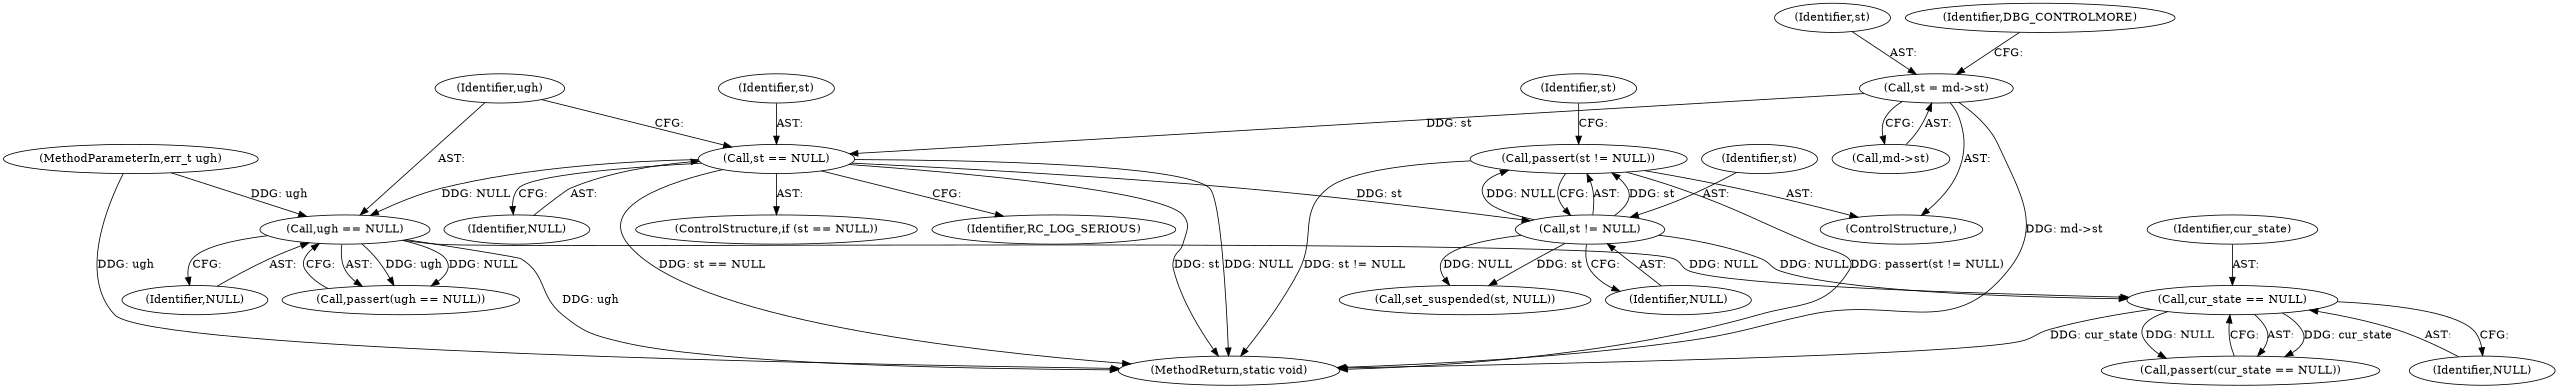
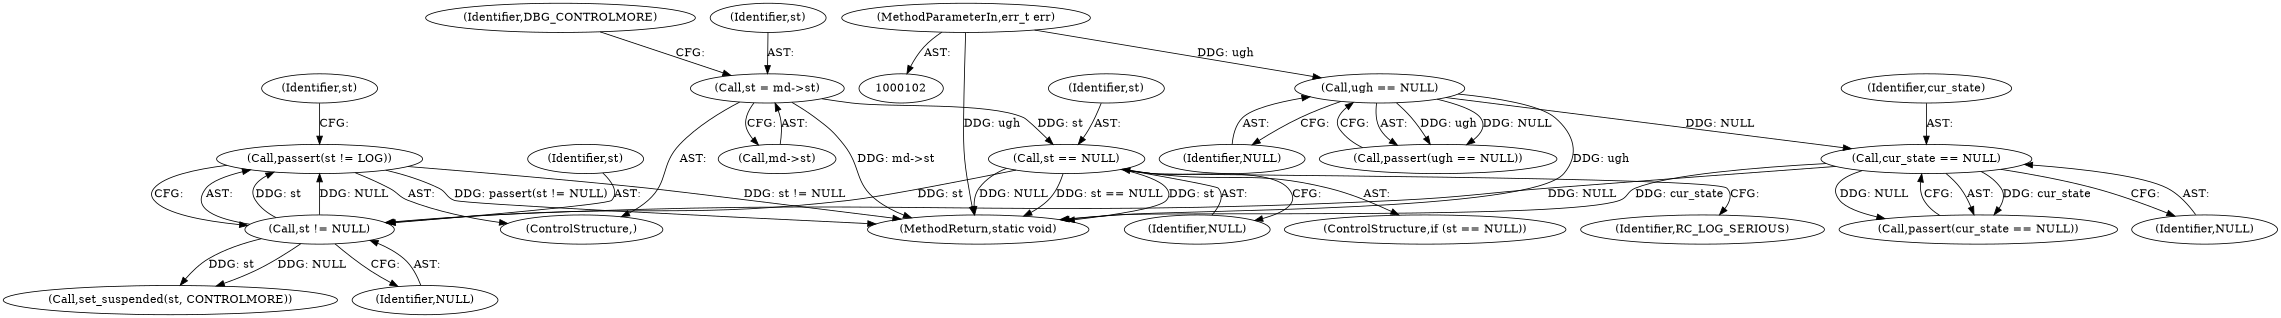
  digraph {
-   n1 [label="(Call,passert(st != NULL))"]
+   n1 [label="(Call,passert(st != LOG))"]
    n2 [label="(Call,st != NULL)"]
    n3 [label="(ControlStructure,)"]
    n4 [label="(MethodReturn,static void)"]
-   n5 [label="(Call,set_suspended(st, NULL))"]
+   n5 [label="(Call,set_suspended(st, CONTROLMORE))"]
    n6 [label="(Identifier,NULL)"]
    n7 [label="(Call,st == NULL)"]
    n8 [label="(Call,ugh == NULL)"]
    n9 [label="(Identifier,NULL)"]
    n10 [label="(ControlStructure,if (st == NULL))"]
    n11 [label="(Identifier,RC_LOG_SERIOUS)"]
    n12 [label="(Call,cur_state == NULL)"]
    n13 [label="(Identifier,NULL)"]
    n14 [label="(Call,passert(ugh == NULL))"]
    n15 [label="(Call,st = md->st)"]
    n16 [label="(Call,md->st)"]
    n17 [label="(Call,passert(cur_state == NULL))"]
    n18 [label="(Identifier,NULL)"]
-   n19 [label="(MethodParameterIn,err_t ugh)"]
+   n19 [label="(MethodParameterIn,err_t err)"]
+   1000102
    n21 [label="(Identifier,st)"]
    n22 [label="(Identifier,st)"]
    n23 [label="(Identifier,cur_state)"]
    n24 [label="(Identifier,st)"]
    n25 [label="(Identifier,DBG_CONTROLMORE)"]
    n26 [label="(Identifier,st)"]
-   n27 [label="(Identifier,ugh)"]
    n1 -> n2 [label="CFG: "]
    n1 -> n3 [label="AST: "]
    n1 -> n4 [label="DDG: st != NULL"]
    n1 -> n4 [label="DDG: passert(st != NULL)"]
    n2 -> n1 [label="AST: "]
    n2 -> n1 [label="DDG: st"]
    n2 -> n1 [label="DDG: NULL"]
    n2 -> n5 [label="DDG: st"]
    n2 -> n5 [label="DDG: NULL"]
    n2 -> n6 [label="CFG: "]
    n6 -> n2 [label="AST: "]
    n7 -> n2 [label="DDG: st"]
    n7 -> n4 [label="DDG: NULL"]
    n7 -> n4 [label="DDG: st == NULL"]
    n7 -> n4 [label="DDG: st"]
-   n7 -> n8 [label="DDG: NULL"]
    n7 -> n9 [label="CFG: "]
    n7 -> n10 [label="AST: "]
    n7 -> n11 [label="CFG: "]
    n8 -> n4 [label="DDG: ugh"]
    n8 -> n12 [label="DDG: NULL"]
    n8 -> n13 [label="CFG: "]
    n8 -> n14 [label="AST: "]
    n8 -> n14 [label="DDG: ugh"]
    n8 -> n14 [label="DDG: NULL"]
    n9 -> n7 [label="AST: "]
-   n2 -> n12 [label="DDG: NULL"]
+   n12 -> n2 [label="DDG: NULL"]
    n12 -> n4 [label="DDG: cur_state"]
    n12 -> n17 [label="AST: "]
    n12 -> n17 [label="DDG: cur_state"]
    n12 -> n17 [label="DDG: NULL"]
    n12 -> n18 [label="CFG: "]
    n13 -> n8 [label="AST: "]
    n14 -> n8 [label="CFG: "]
    n15 -> n3 [label="AST: "]
    n15 -> n4 [label="DDG: md->st"]
    n15 -> n7 [label="DDG: st"]
    n15 -> n16 [label="CFG: "]
    n16 -> n15 [label="AST: "]
    n17 -> n12 [label="CFG: "]
    n18 -> n12 [label="AST: "]
    n19 -> n4 [label="DDG: ugh"]
    n19 -> n8 [label="DDG: ugh"]
+   n19 -> 1000102 [label="AST: "]
    n21 -> n7 [label="AST: "]
    n22 -> n15 [label="AST: "]
    n23 -> n12 [label="AST: "]
    n24 -> n1 [label="CFG: "]
    n25 -> n15 [label="CFG: "]
    n26 -> n2 [label="AST: "]
-   n27 -> n7 [label="CFG: "]
-   n27 -> n8 [label="AST: "]
  }
